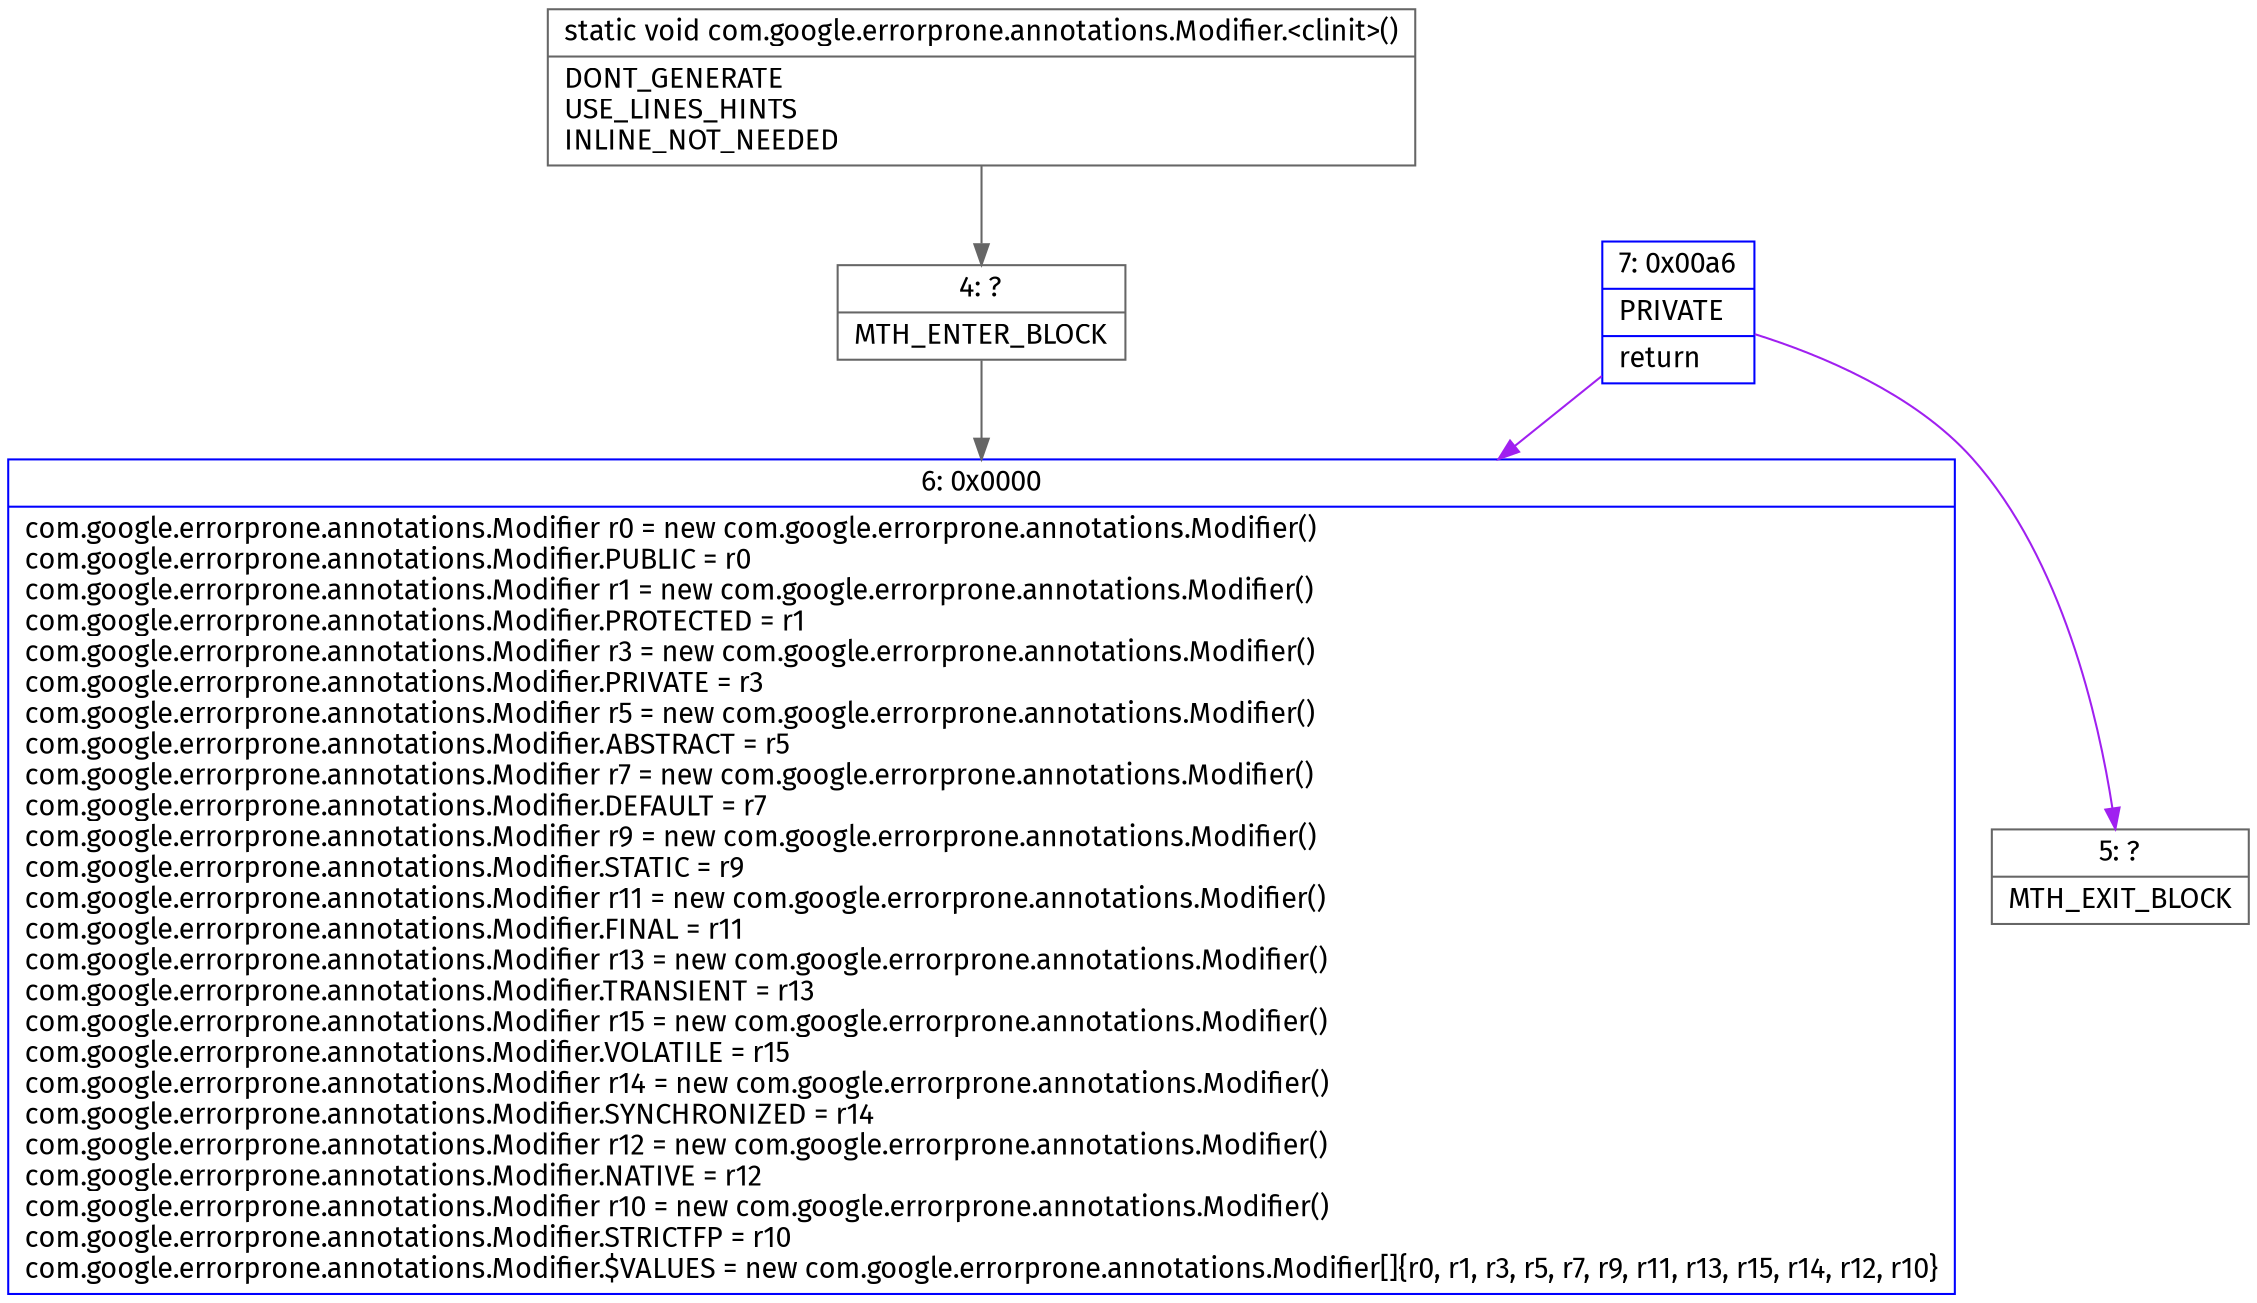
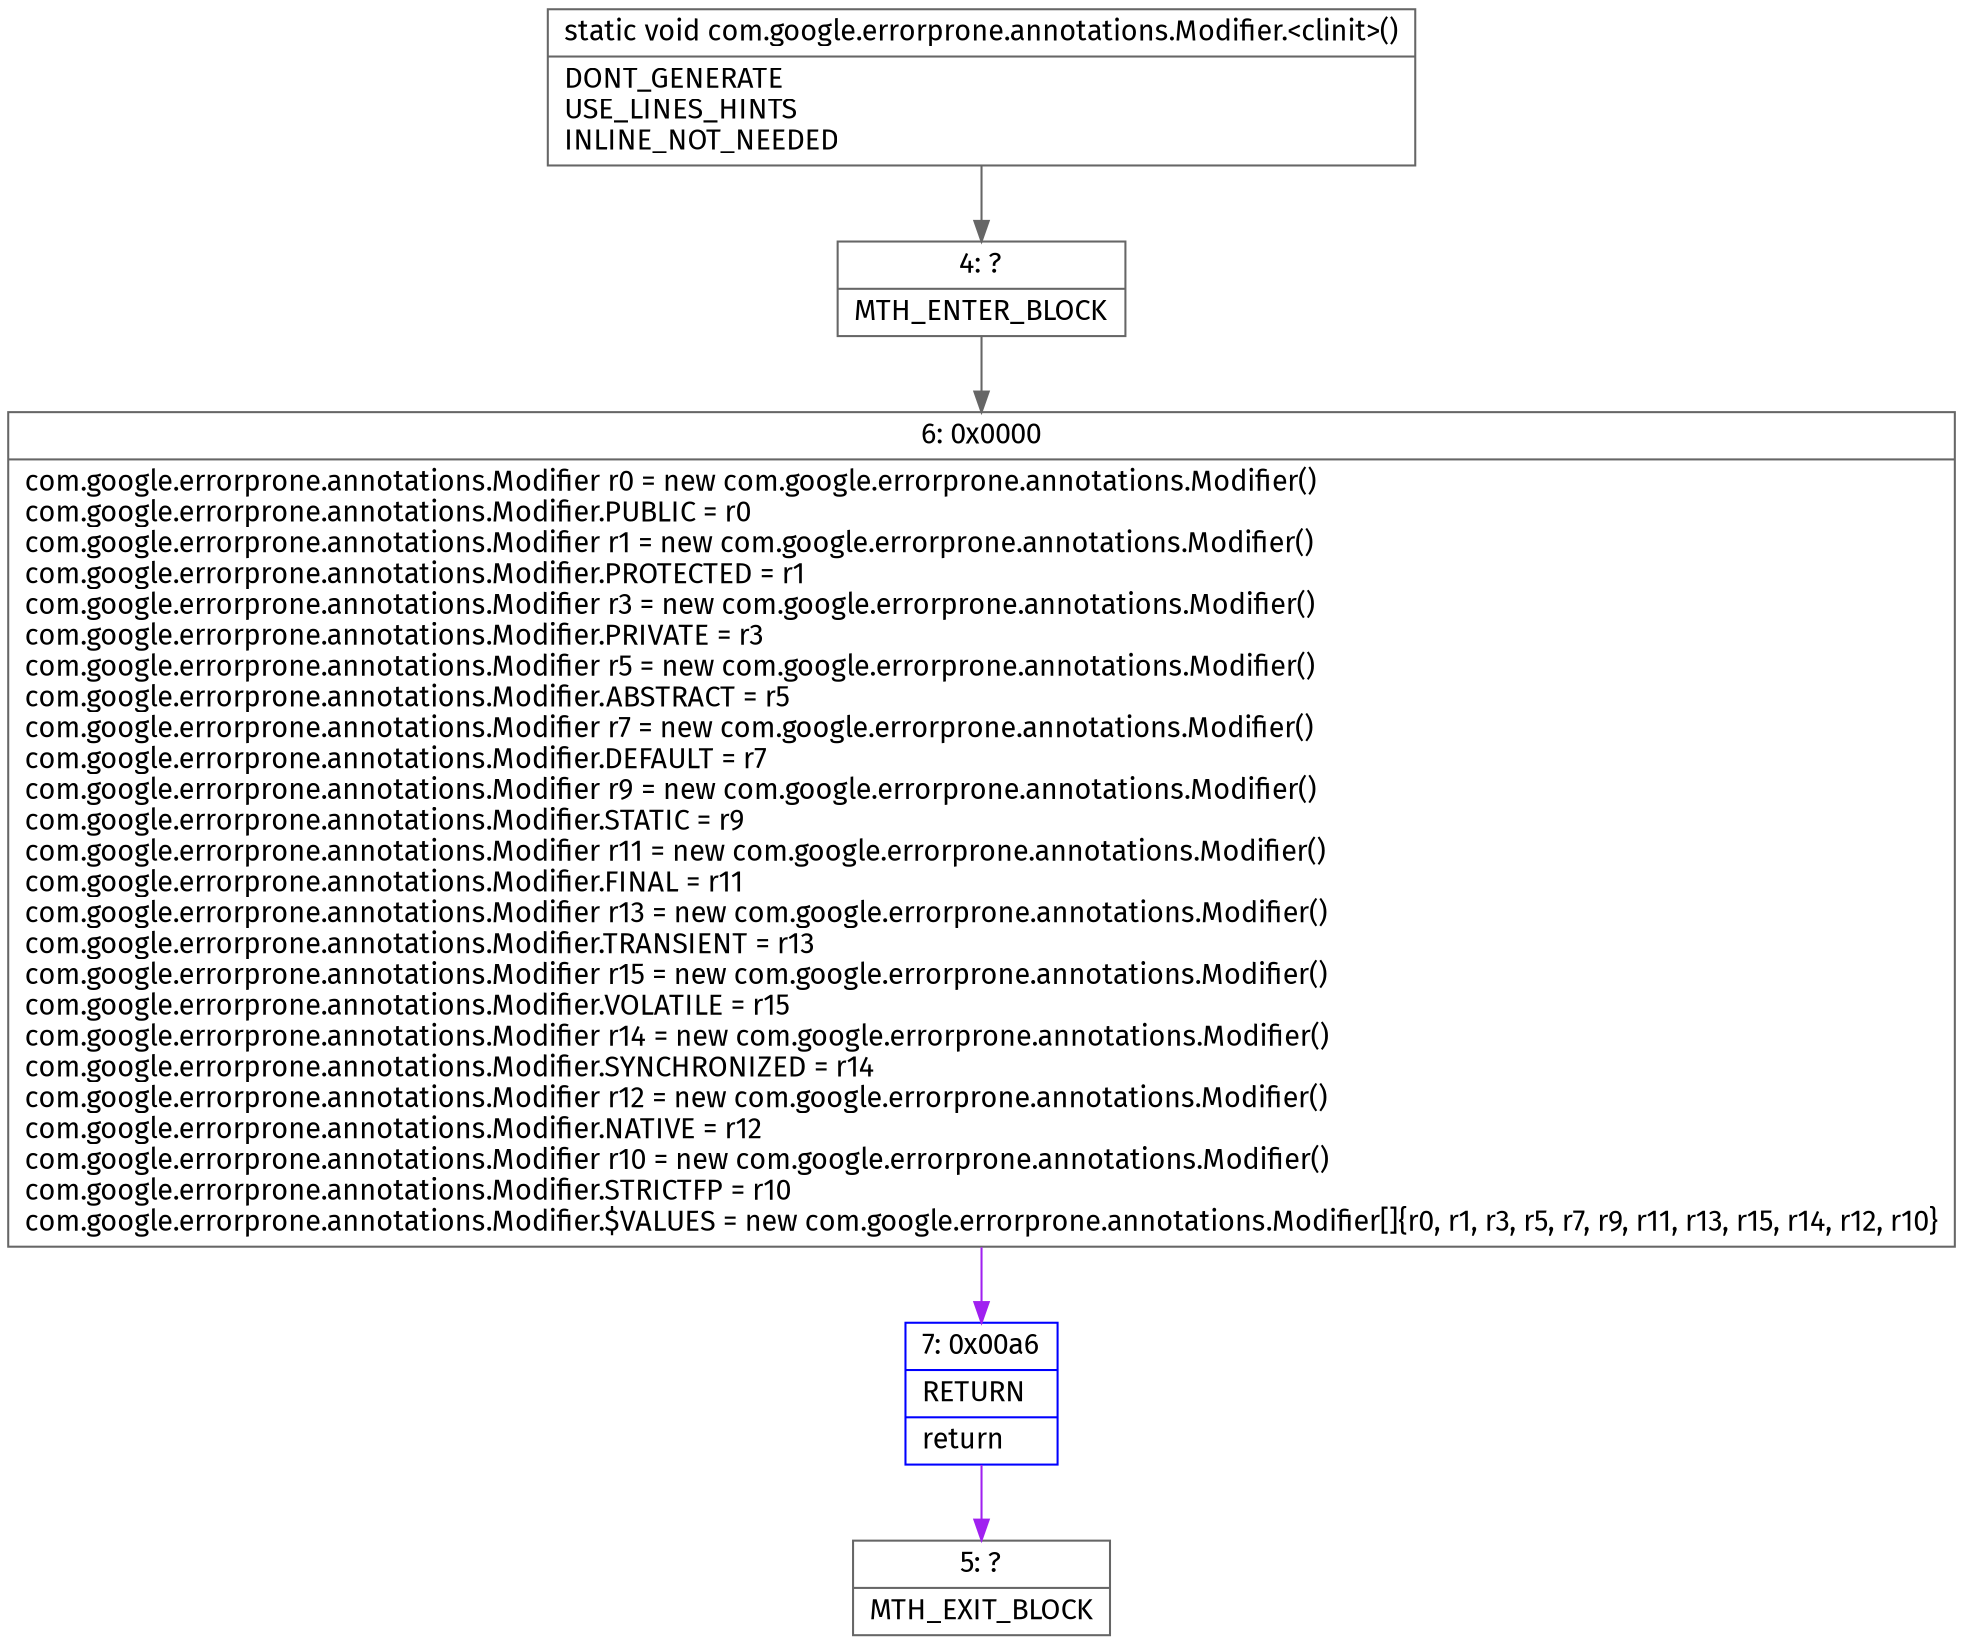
  digraph {
    fontname="Fira Sans"
    node [color=gray40 fontname="Fira Sans" shape=record]
    edge [color=gray40 fontname="Fira Sans"]
    n1 [label="{4\:\ ?|MTH_ENTER_BLOCK\l}"]
-   n2 [color=blue label="{6\:\ 0x0000|com.google.errorprone.annotations.Modifier r0 = new com.google.errorprone.annotations.Modifier()\lcom.google.errorprone.annotations.Modifier.PUBLIC = r0\lcom.google.errorprone.annotations.Modifier r1 = new com.google.errorprone.annotations.Modifier()\lcom.google.errorprone.annotations.Modifier.PROTECTED = r1\lcom.google.errorprone.annotations.Modifier r3 = new com.google.errorprone.annotations.Modifier()\lcom.google.errorprone.annotations.Modifier.PRIVATE = r3\lcom.google.errorprone.annotations.Modifier r5 = new com.google.errorprone.annotations.Modifier()\lcom.google.errorprone.annotations.Modifier.ABSTRACT = r5\lcom.google.errorprone.annotations.Modifier r7 = new com.google.errorprone.annotations.Modifier()\lcom.google.errorprone.annotations.Modifier.DEFAULT = r7\lcom.google.errorprone.annotations.Modifier r9 = new com.google.errorprone.annotations.Modifier()\lcom.google.errorprone.annotations.Modifier.STATIC = r9\lcom.google.errorprone.annotations.Modifier r11 = new com.google.errorprone.annotations.Modifier()\lcom.google.errorprone.annotations.Modifier.FINAL = r11\lcom.google.errorprone.annotations.Modifier r13 = new com.google.errorprone.annotations.Modifier()\lcom.google.errorprone.annotations.Modifier.TRANSIENT = r13\lcom.google.errorprone.annotations.Modifier r15 = new com.google.errorprone.annotations.Modifier()\lcom.google.errorprone.annotations.Modifier.VOLATILE = r15\lcom.google.errorprone.annotations.Modifier r14 = new com.google.errorprone.annotations.Modifier()\lcom.google.errorprone.annotations.Modifier.SYNCHRONIZED = r14\lcom.google.errorprone.annotations.Modifier r12 = new com.google.errorprone.annotations.Modifier()\lcom.google.errorprone.annotations.Modifier.NATIVE = r12\lcom.google.errorprone.annotations.Modifier r10 = new com.google.errorprone.annotations.Modifier()\lcom.google.errorprone.annotations.Modifier.STRICTFP = r10\lcom.google.errorprone.annotations.Modifier.$VALUES = new com.google.errorprone.annotations.Modifier[]\{r0, r1, r3, r5, r7, r9, r11, r13, r15, r14, r12, r10\}\l}"]
-   n3 [color=blue label="{7\:\ 0x00a6|PRIVATE\l|return\l}"]
+   n2 [label="{6\:\ 0x0000|com.google.errorprone.annotations.Modifier r0 = new com.google.errorprone.annotations.Modifier()\lcom.google.errorprone.annotations.Modifier.PUBLIC = r0\lcom.google.errorprone.annotations.Modifier r1 = new com.google.errorprone.annotations.Modifier()\lcom.google.errorprone.annotations.Modifier.PROTECTED = r1\lcom.google.errorprone.annotations.Modifier r3 = new com.google.errorprone.annotations.Modifier()\lcom.google.errorprone.annotations.Modifier.PRIVATE = r3\lcom.google.errorprone.annotations.Modifier r5 = new com.google.errorprone.annotations.Modifier()\lcom.google.errorprone.annotations.Modifier.ABSTRACT = r5\lcom.google.errorprone.annotations.Modifier r7 = new com.google.errorprone.annotations.Modifier()\lcom.google.errorprone.annotations.Modifier.DEFAULT = r7\lcom.google.errorprone.annotations.Modifier r9 = new com.google.errorprone.annotations.Modifier()\lcom.google.errorprone.annotations.Modifier.STATIC = r9\lcom.google.errorprone.annotations.Modifier r11 = new com.google.errorprone.annotations.Modifier()\lcom.google.errorprone.annotations.Modifier.FINAL = r11\lcom.google.errorprone.annotations.Modifier r13 = new com.google.errorprone.annotations.Modifier()\lcom.google.errorprone.annotations.Modifier.TRANSIENT = r13\lcom.google.errorprone.annotations.Modifier r15 = new com.google.errorprone.annotations.Modifier()\lcom.google.errorprone.annotations.Modifier.VOLATILE = r15\lcom.google.errorprone.annotations.Modifier r14 = new com.google.errorprone.annotations.Modifier()\lcom.google.errorprone.annotations.Modifier.SYNCHRONIZED = r14\lcom.google.errorprone.annotations.Modifier r12 = new com.google.errorprone.annotations.Modifier()\lcom.google.errorprone.annotations.Modifier.NATIVE = r12\lcom.google.errorprone.annotations.Modifier r10 = new com.google.errorprone.annotations.Modifier()\lcom.google.errorprone.annotations.Modifier.STRICTFP = r10\lcom.google.errorprone.annotations.Modifier.$VALUES = new com.google.errorprone.annotations.Modifier[]\{r0, r1, r3, r5, r7, r9, r11, r13, r15, r14, r12, r10\}\l}"]
+   n3 [color=blue label="{7\:\ 0x00a6|RETURN\l|return\l}"]
    n4 [label="{5\:\ ?|MTH_EXIT_BLOCK\l}"]
    n5 [label="{static void com.google.errorprone.annotations.Modifier.\<clinit\>()  | DONT_GENERATE\lUSE_LINES_HINTS\lINLINE_NOT_NEEDED\l}"]
    n1 -> n2
-   n3 -> n2 [color=purple]
+   n2 -> n3 [color=purple]
    n3 -> n4 [color=purple]
    n5 -> n1
  }
